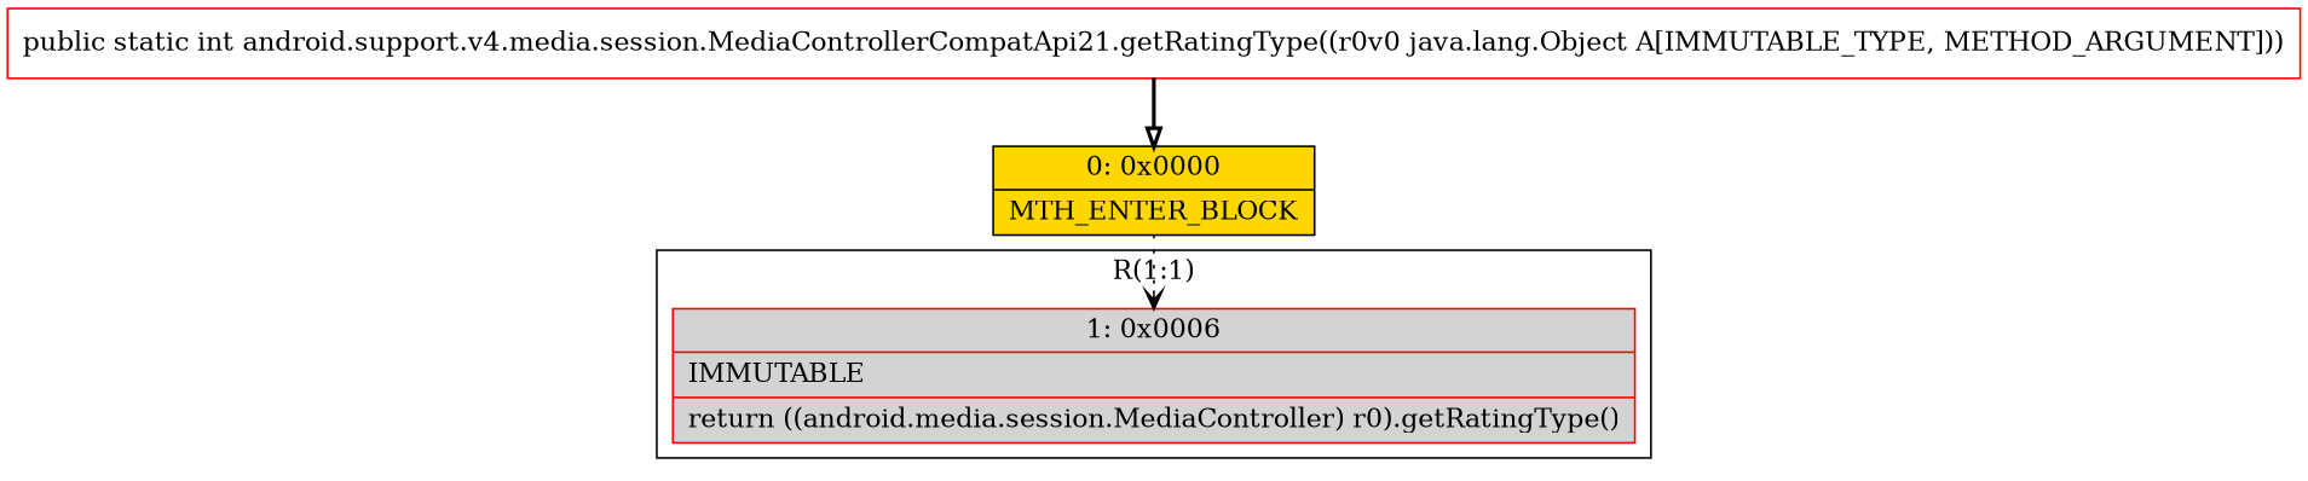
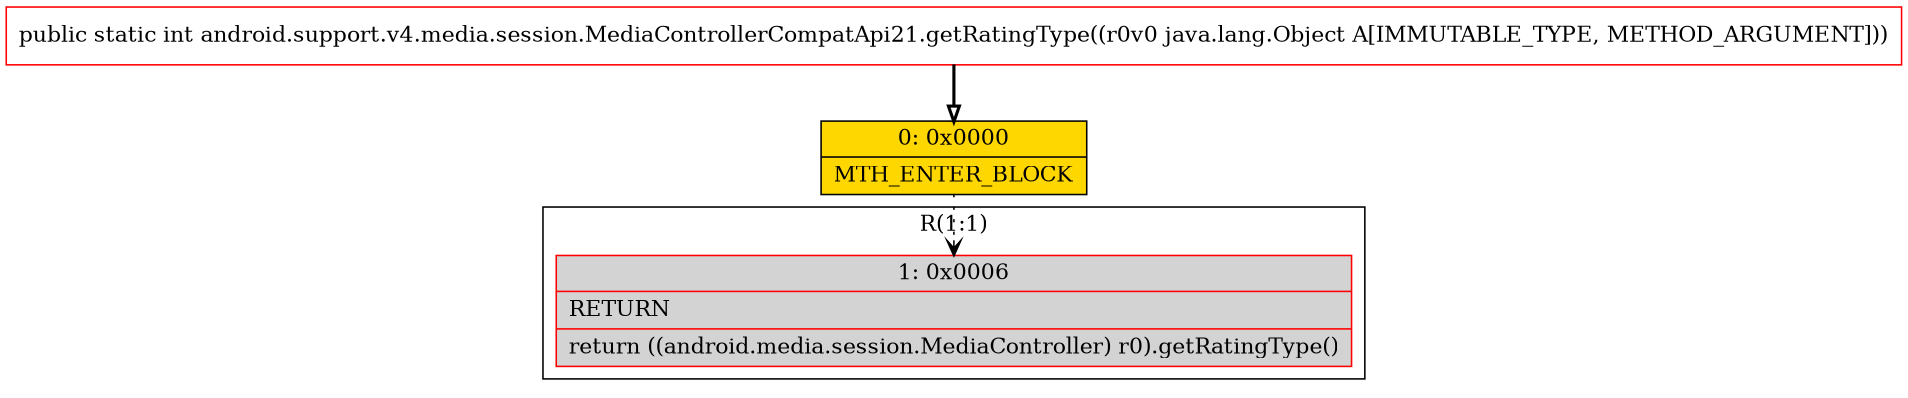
  digraph {
    node [color=red shape=record style=filled]
-   n1 [label="{1\:\ 0x0006|IMMUTABLE\l|return ((android.media.session.MediaController) r0).getRatingType()\l}" fillcolor=lightgrey]
+   n1 [label="{1\:\ 0x0006|RETURN\l|return ((android.media.session.MediaController) r0).getRatingType()\l}" fillcolor=lightgrey]
    n2 [color=black label="{0\:\ 0x0000|MTH_ENTER_BLOCK\l}" fillcolor=gold]
    n3 [label="{public static int android.support.v4.media.session.MediaControllerCompatApi21.getRatingType((r0v0 java.lang.Object A[IMMUTABLE_TYPE, METHOD_ARGUMENT])) }" fillcolor=white]
    subgraph cluster_1 {
      label="R(1:1)"
      n1
    }
    n2 -> n1 [style=dotted arrowhead=vee]
    n3 -> n2 [style=bold arrowhead=onormal]
  }
